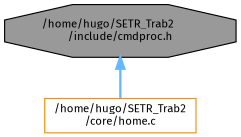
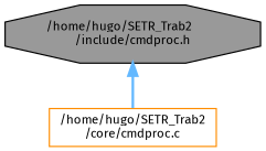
  digraph {
    fontname="Fira Sans"
    node [fontname="Fira Sans" fontsize=10 style=filled]
    n1 [color=black fillcolor=grey60 fontcolor=black height=0.2 label="/home/hugo/SETR_Trab2\l/include/cmdproc.h" shape=octagon width=0.4]
-   n2 [color=darkorange fillcolor=white height=0.2 label="/home/hugo/SETR_Trab2\l/core/home.c" shape=box width=0.4]
+   n2 [color=darkorange fillcolor=white height=0.2 label="/home/hugo/SETR_Trab2\l/core/cmdproc.c" shape=box width=0.4]
    n1 -> n2 [color=steelblue1 dir=back fontname="Fira Sans" fontsize=10 labelfontname=Helvetica labelfontsize=10 style=bold]
  }
